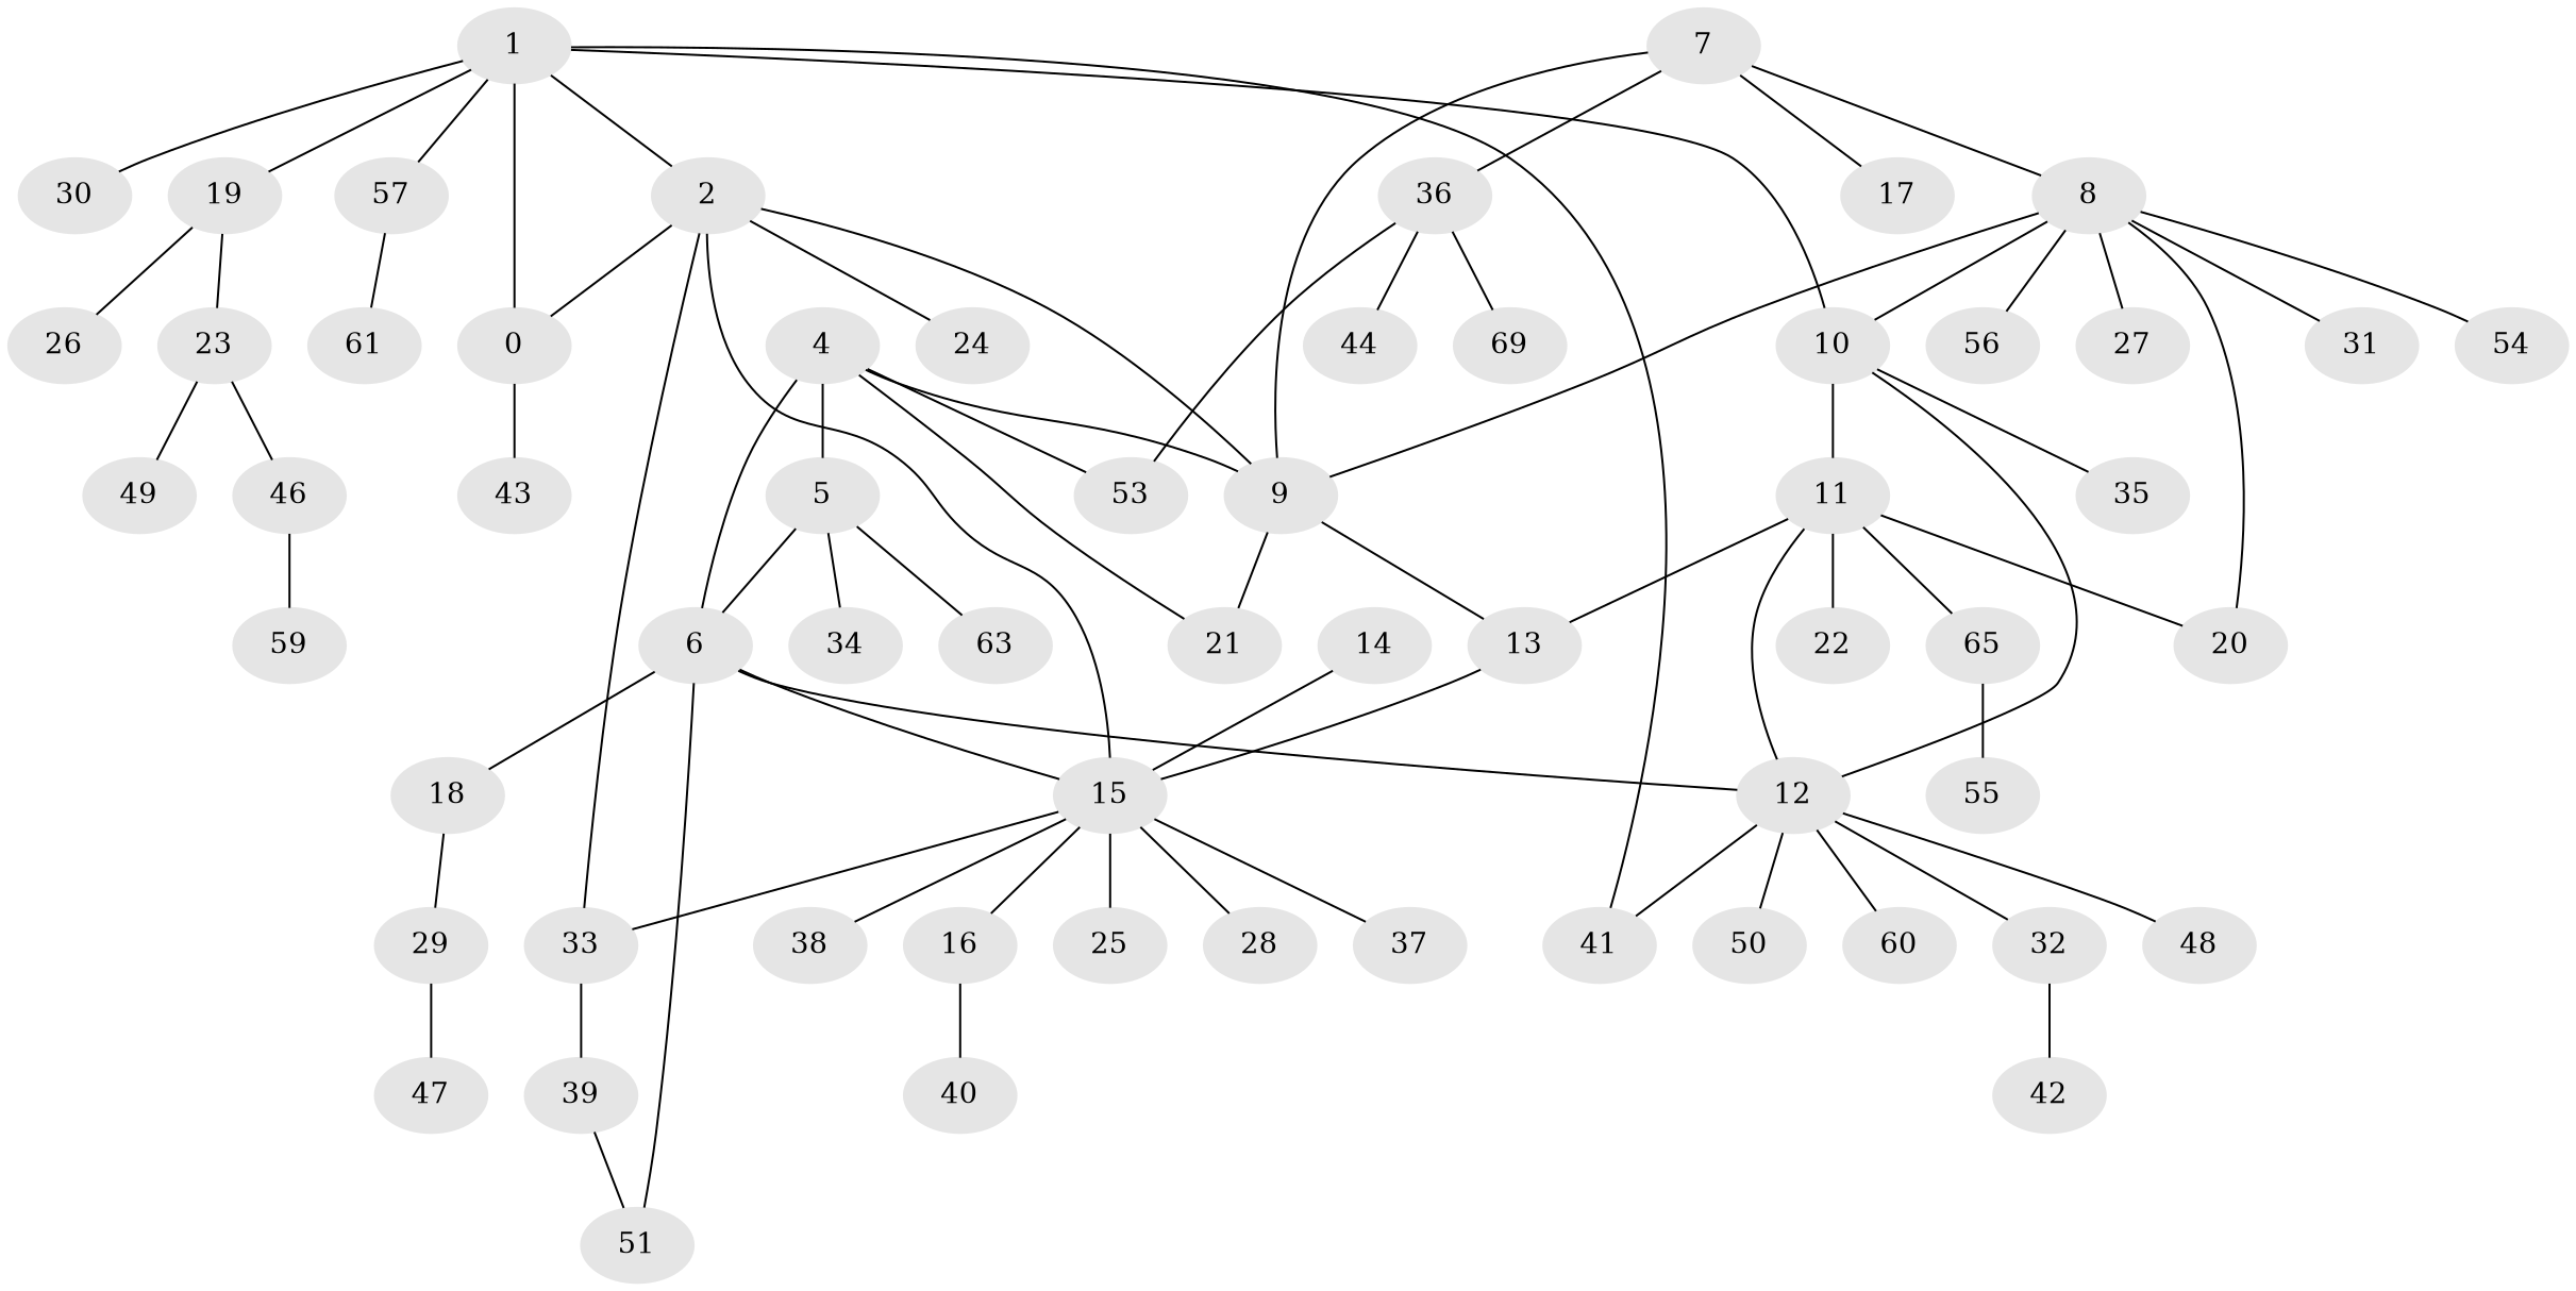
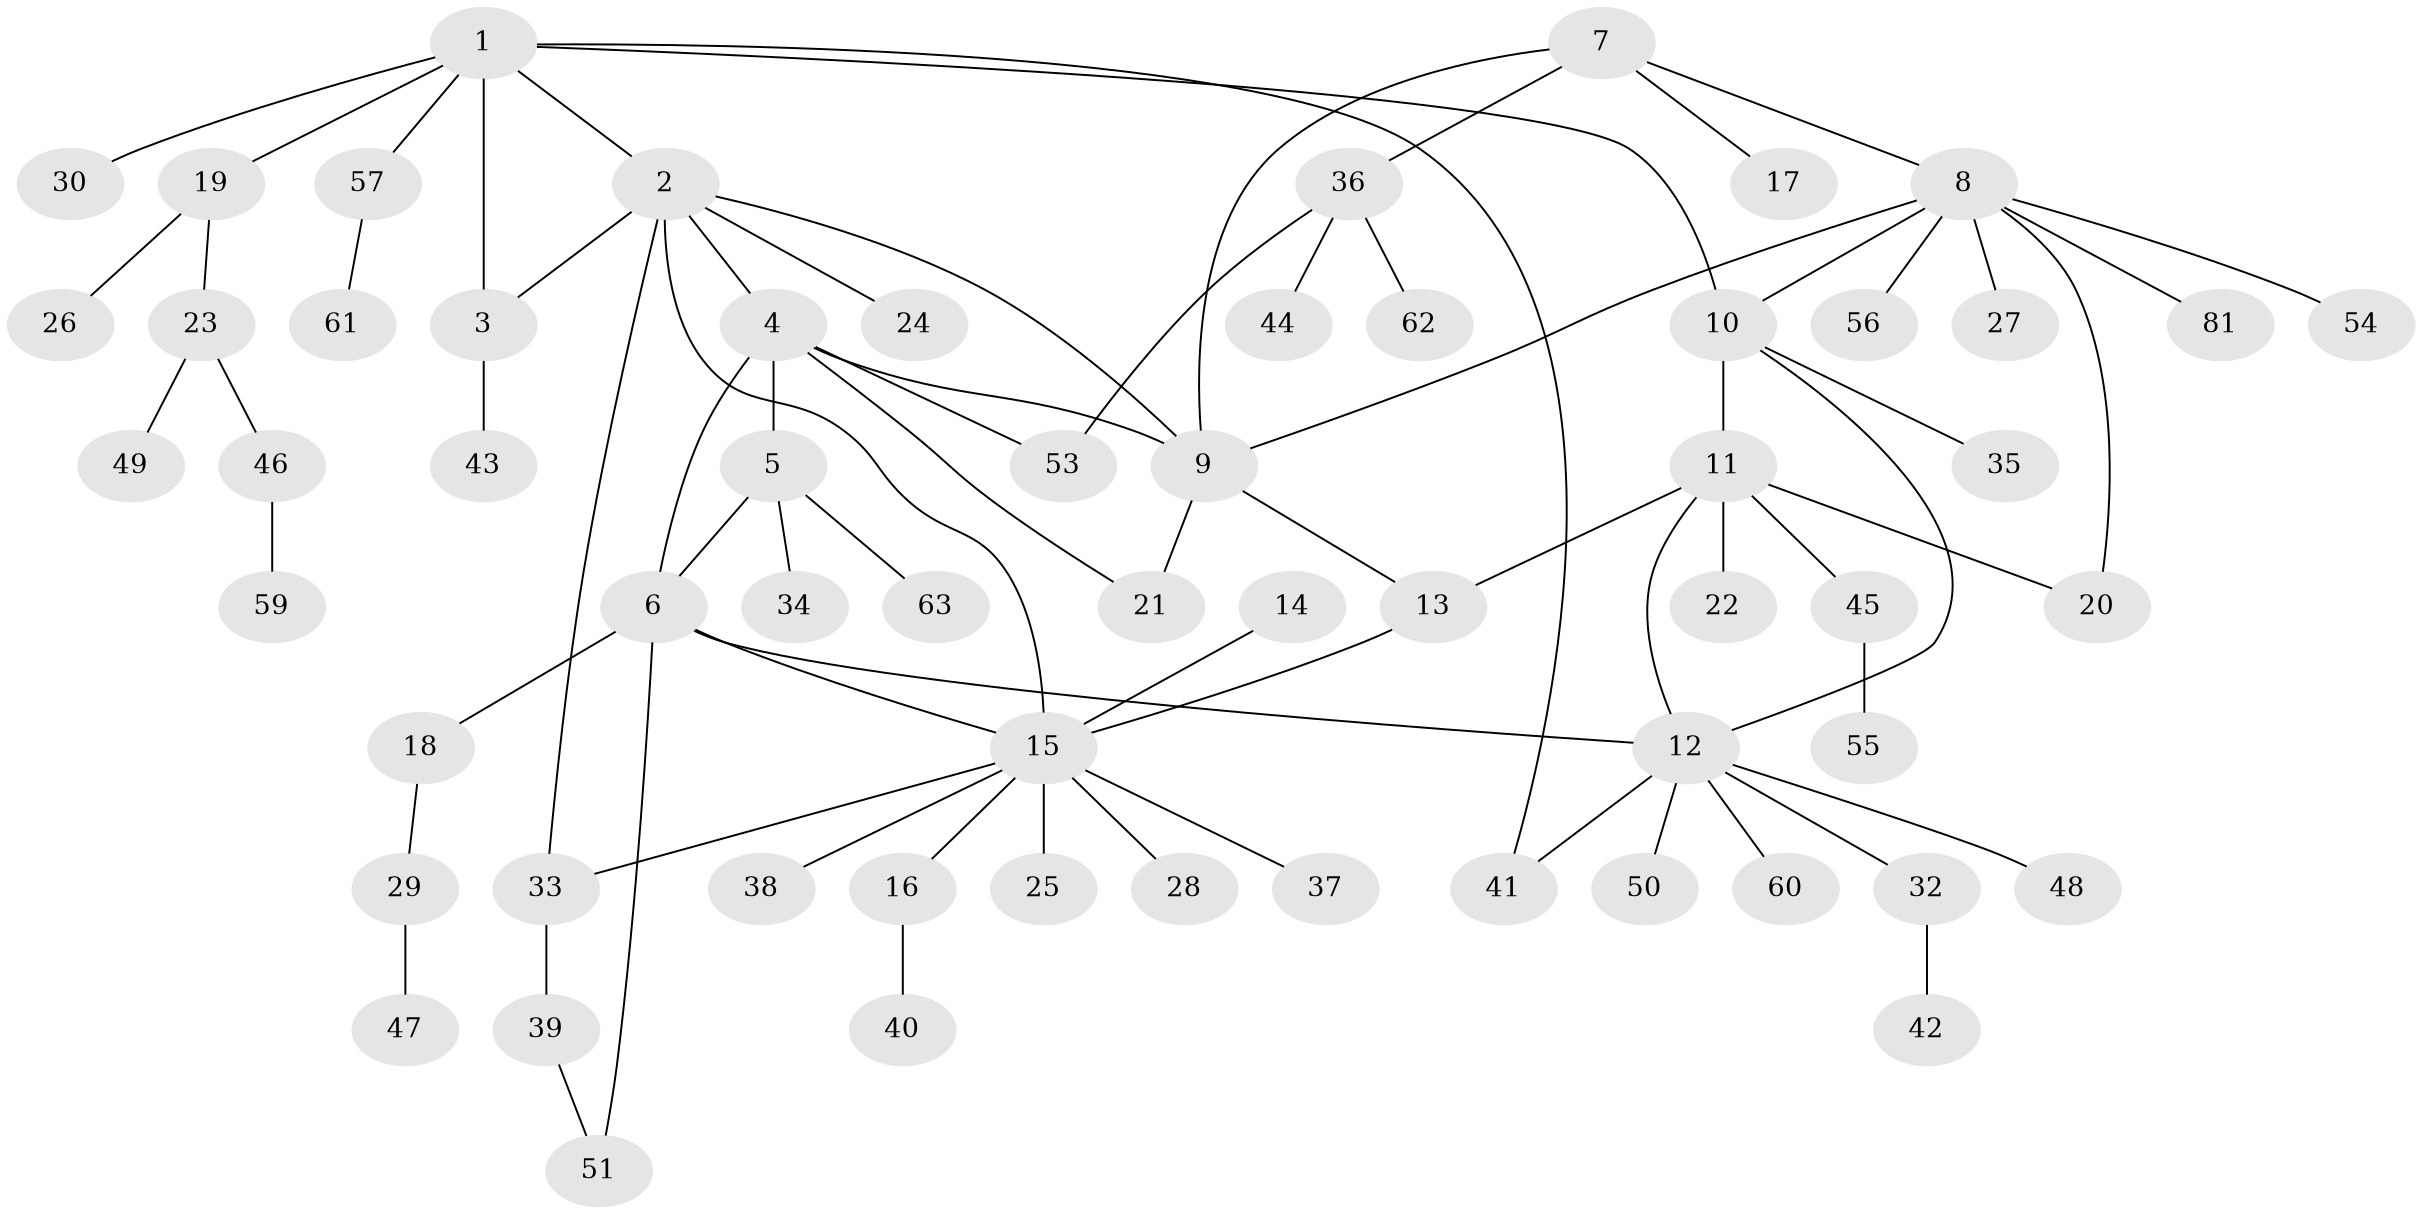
  graph {
    node [color=gray90 style=filled]
    1
    2
-   3 [label=0]
+   3
    10
    19
    30
    41
    57
    4
    9
    15
    24
    33
    43
    12
    11
    35
    23
    26
    61
    5
    6
    21
    53
    13
    16
    25
    28
    37
    38
    39
    34
    63
    18
    51
    32
    48
    50
    60
    29
    7
    8
    17
    36
    20
    27
-   31
+   31 [label=81]
    54
    56
    44
-   62 [label=69]
+   62
    22
-   45 [label=65]
+   45
    55
    42
    14
    40
    47
    46
    49
    59
    1 -- 2
    1 -- 3
    1 -- 10
    1 -- 19
    1 -- 30
    1 -- 41
    1 -- 57
    2 -- 3
+   2 -- 4
    2 -- 9
    2 -- 15
    2 -- 24
    2 -- 33
    3 -- 43
    10 -- 12
    10 -- 11
    10 -- 35
    19 -- 23
    19 -- 26
    57 -- 61
    4 -- 9
    4 -- 5
    4 -- 6
    4 -- 21
    4 -- 53
    9 -- 21
    9 -- 13
    15 -- 33
    15 -- 16
    15 -- 25
    15 -- 28
    15 -- 37
    15 -- 38
    33 -- 39
    12 -- 41
    12 -- 32
    12 -- 48
    12 -- 50
    12 -- 60
    11 -- 12
    11 -- 13
    11 -- 20
    11 -- 22
    11 -- 45
    23 -- 46
    23 -- 49
    5 -- 6
    5 -- 34
    5 -- 63
    6 -- 15
    6 -- 12
    6 -- 18
    6 -- 51
    13 -- 15
    16 -- 40
    39 -- 51
    18 -- 29
    32 -- 42
    29 -- 47
    7 -- 9
    7 -- 8
    7 -- 17
    7 -- 36
    8 -- 10
    8 -- 9
    8 -- 20
    8 -- 27
    8 -- 31
    8 -- 54
    8 -- 56
    36 -- 53
    36 -- 44
    36 -- 62
    45 -- 55
    14 -- 15
    46 -- 59
  }
